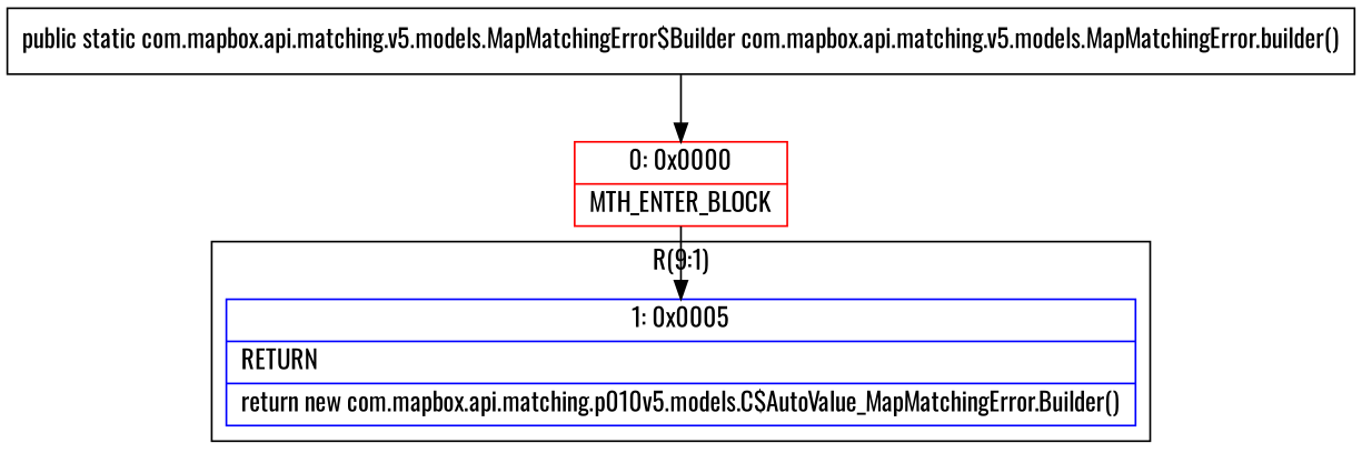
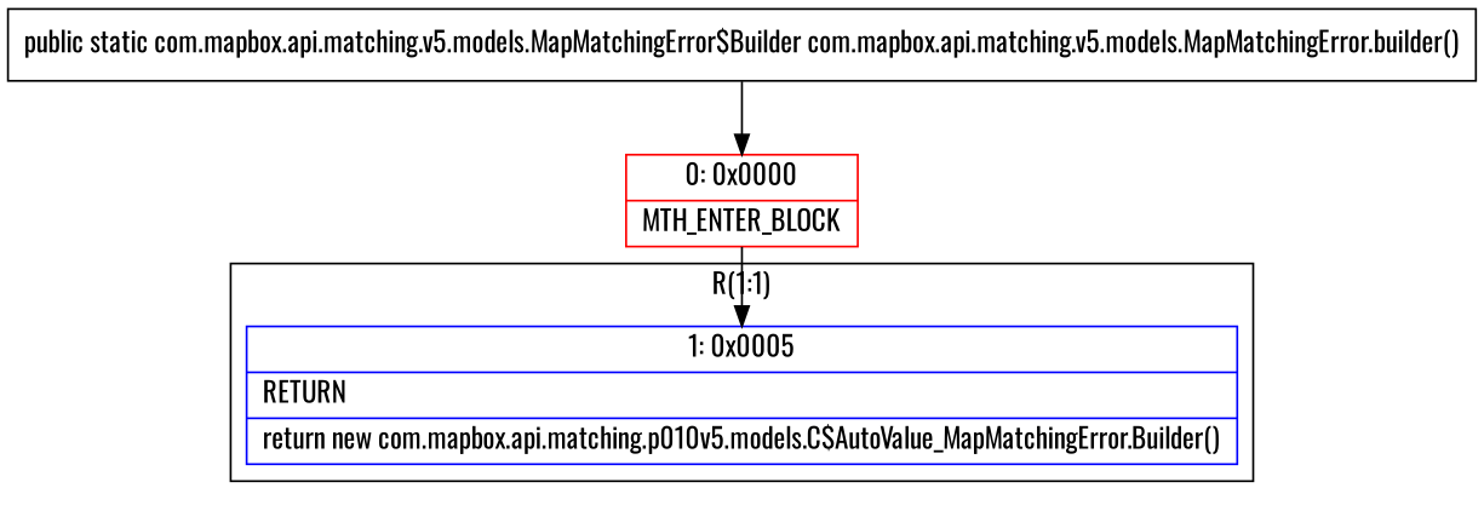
  digraph {
    fontname=Oswald
    node [shape=record fontname=Oswald]
    edge [fontname=Oswald]
    n1 [color=blue label="{1\:\ 0x0005|RETURN\l|return new com.mapbox.api.matching.p010v5.models.C$AutoValue_MapMatchingError.Builder()\l}"]
    n2 [color=red label="{0\:\ 0x0000|MTH_ENTER_BLOCK\l}"]
    n3 [label="{public static com.mapbox.api.matching.v5.models.MapMatchingError$Builder com.mapbox.api.matching.v5.models.MapMatchingError.builder() }"]
    subgraph cluster_1 {
-     label="R(9:1)"
+     label="R(1:1)"
      n1
    }
    n2 -> n1
    n3 -> n2
  }
